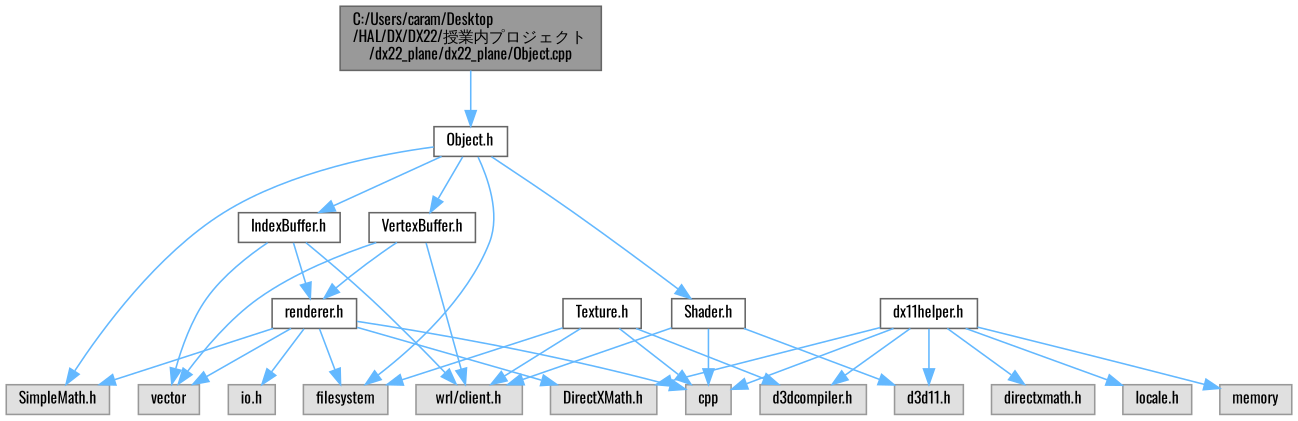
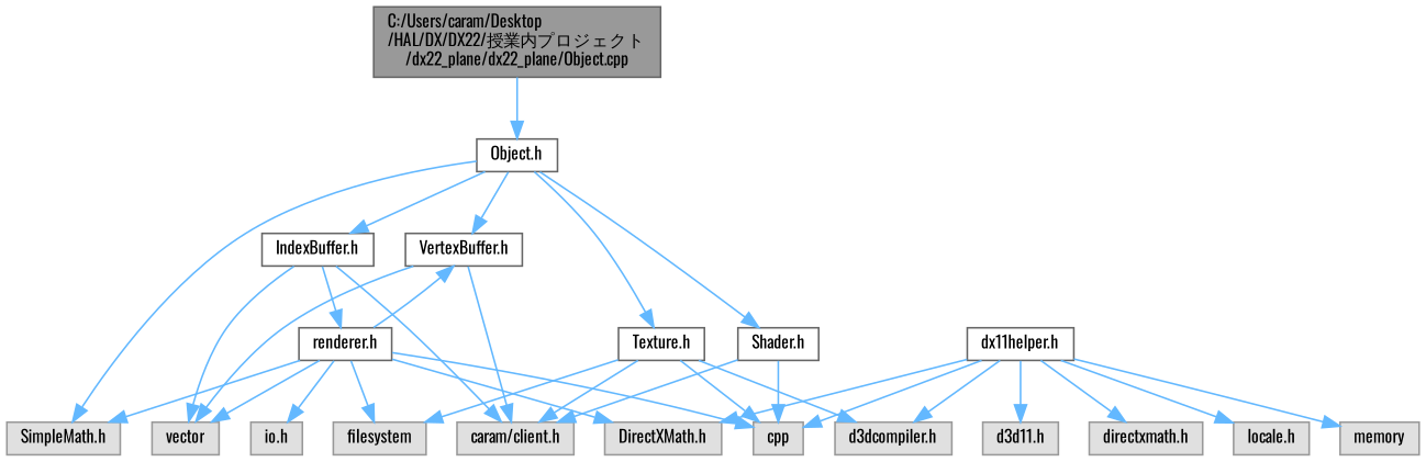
  digraph {
    fontname=Oswald
    node [color=grey60 fillcolor="#E0E0E0" fontname=Oswald fontsize=10 shape=box style=filled]
    edge [color=steelblue1 fontname=Oswald fontsize=10 labelfontname=Helvetica labelfontsize=10 style=solid]
    n1 [color=gray40 fillcolor=grey60 fontcolor=black height=0.2 label="C:/Users/caram/Desktop\l/HAL/DX/DX22/授業内プロジェクト\l/dx22_plane/dx22_plane/Object.cpp" width=0.4]
    n2 [color=grey40 fillcolor=white height=0.2 label="Object.h" width=0.4]
    n3 [height=0.2 label="SimpleMath.h" width=0.4]
    n4 [color=grey40 fillcolor=white height=0.2 label="VertexBuffer.h" width=0.4]
    n5 [color=grey40 fillcolor=white height=0.2 label="IndexBuffer.h" width=0.4]
    n6 [color=grey40 fillcolor=white height=0.2 label="Shader.h" width=0.4]
    n7 [color=grey40 fillcolor=white height=0.2 label="Texture.h" width=0.4]
    n8 [height=0.2 label=vector width=0.4]
-   n9 [height=0.2 label="wrl/client.h" width=0.4]
+   n9 [height=0.2 label="caram/client.h" width=0.4]
    n10 [color=grey40 fillcolor=white height=0.2 label="renderer.h" width=0.4]
    n11 [height=0.2 label="d3d11.h" width=0.4]
    n12 [height=0.2 label=cpp width=0.4]
    n13 [height=0.2 label="d3dcompiler.h" width=0.4]
    n14 [height=0.2 label=filesystem width=0.4]
    n15 [color=grey40 fillcolor=white height=0.2 label="dx11helper.h" width=0.4]
    n16 [height=0.2 label="directxmath.h" width=0.4]
    n17 [height=0.2 label="locale.h" width=0.4]
    n18 [height=0.2 label="DirectXMath.h" width=0.4]
    n19 [height=0.2 label=memory width=0.4]
    n20 [height=0.2 label="io.h" width=0.4]
    n1 -> n2
    n2 -> n3
    n2 -> n4
    n2 -> n5
    n2 -> n6
-   n2 -> n14
+   n2 -> n7
    n4 -> n8
    n4 -> n9
-   n4 -> n10
+   n10 -> n4
    n5 -> n8
    n5 -> n9
    n5 -> n10
    n6 -> n9
-   n6 -> n11
    n6 -> n12
    n7 -> n9
    n7 -> n12
    n7 -> n13
    n7 -> n14
    n10 -> n3
    n10 -> n8
    n10 -> n12
    n10 -> n14
    n10 -> n18
    n10 -> n20
    n15 -> n11
    n15 -> n12
    n15 -> n13
    n15 -> n16
    n15 -> n17
    n15 -> n18
    n15 -> n19
  }
